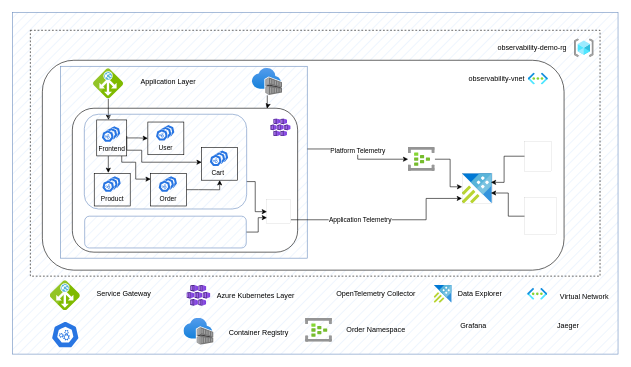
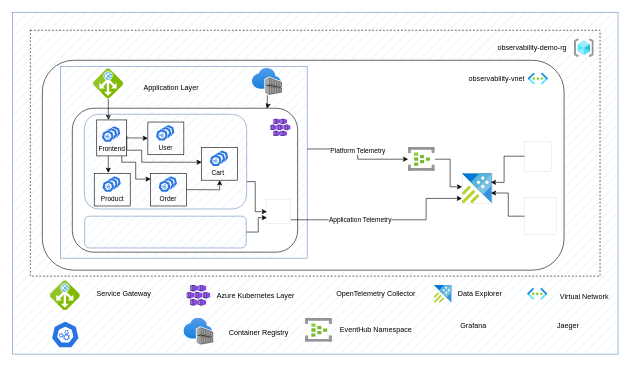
  <mxCell id="0" />
  <mxCell id="1" parent="0" />
  <mxCell id="2" value="" style="rounded=0;whiteSpace=wrap;html=1;fillColor=#dae8fc;strokeColor=#6c8ebf;fillStyle=hatch;labelPosition=center;verticalLabelPosition=top;align=center;verticalAlign=bottom;" parent="1" vertex="1"><mxGeometry x="20" y="20" width="1010" height="570" as="geometry" /></mxCell>
  <mxCell id="3" value="e" style="rounded=0;whiteSpace=wrap;html=1;dashed=1;fillColor=none;" parent="1" vertex="1"><mxGeometry x="50" y="50" width="950" height="410" as="geometry" /></mxCell>
  <mxCell id="4" value="" style="rounded=1;whiteSpace=wrap;html=1;" parent="1" vertex="1"><mxGeometry x="70" y="100" width="870" height="350" as="geometry" /></mxCell>
  <mxCell id="5" value="" style="image;aspect=fixed;html=1;points=[];align=center;fontSize=12;image=img/lib/azure2/networking/Virtual_Networks.svg;" parent="1" vertex="1"><mxGeometry x="880" y="121" width="33.5" height="20" as="geometry" /></mxCell>
  <mxCell id="6" value="observability-vnet" style="text;html=1;align=center;verticalAlign=middle;whiteSpace=wrap;rounded=0;" parent="1" vertex="1"><mxGeometry x="768" y="116" width="120" height="30" as="geometry" /></mxCell>
  <mxCell id="7" value="" style="image;aspect=fixed;html=1;points=[];align=left;fontSize=12;image=img/lib/azure2/general/Resource_Groups.svg;labelPosition=right;verticalLabelPosition=middle;verticalAlign=middle;" parent="1" vertex="1"><mxGeometry x="957" y="64" width="32.94" height="31" as="geometry" /></mxCell>
  <mxCell id="8" value="&lt;div style=&quot;text-align: left;&quot;&gt;&lt;span style=&quot;color: light-dark(rgb(0, 0, 0), rgb(255, 255, 255)); text-wrap: nowrap; background-color: rgb(255, 255, 255);&quot;&gt;observability-demo-rg&lt;/span&gt;&lt;/div&gt;" style="text;html=1;align=center;verticalAlign=middle;whiteSpace=wrap;rounded=0;" parent="1" vertex="1"><mxGeometry x="857" y="64" width="60" height="30" as="geometry" /></mxCell>
  <mxCell id="9" value="" style="image;aspect=fixed;html=1;points=[];align=center;fontSize=12;image=img/lib/azure2/networking/Virtual_Networks.svg;" parent="1" vertex="1"><mxGeometry x="879" y="480" width="33.5" height="20" as="geometry" /></mxCell>
  <mxCell id="10" value="Virtual Network" style="text;html=1;align=center;verticalAlign=middle;whiteSpace=wrap;rounded=0;" parent="1" vertex="1"><mxGeometry x="922.5" y="480" width="102" height="30" as="geometry" /></mxCell>
  <mxCell id="11" value="" style="image;sketch=0;aspect=fixed;html=1;points=[];align=center;fontSize=12;image=img/lib/mscae/Azure_Data_Explorer_Clusters.svg;imageBorder=default;strokeWidth=0.1;" parent="1" vertex="1"><mxGeometry x="770" y="289" width="50" height="50" as="geometry" /></mxCell>
  <mxCell id="12" value="" style="image;sketch=0;aspect=fixed;html=1;points=[];align=center;fontSize=12;image=img/lib/mscae/Azure_Data_Explorer_Clusters.svg;" parent="1" vertex="1"><mxGeometry x="723" y="475" width="30" height="30" as="geometry" /></mxCell>
  <mxCell id="13" value="Data Explorer" style="text;html=1;align=center;verticalAlign=middle;whiteSpace=wrap;rounded=0;" parent="1" vertex="1"><mxGeometry x="748.5" y="475" width="102" height="30" as="geometry" /></mxCell>
  <mxCell id="14" value="" style="shape=image;verticalLabelPosition=bottom;labelBackgroundColor=default;verticalAlign=top;aspect=fixed;imageAspect=0;image=https://opentelemetry.io/img/logos/opentelemetry-icon-color.png;" parent="1" vertex="1"><mxGeometry x="511" y="470" width="40" height="40" as="geometry" /></mxCell>
  <mxCell id="15" value="OpenTelemetry Collector" style="text;html=1;align=center;verticalAlign=middle;whiteSpace=wrap;rounded=0;" parent="1" vertex="1"><mxGeometry x="559" y="475" width="135" height="30" as="geometry" /></mxCell>
  <mxCell id="16" value="" style="shape=image;verticalLabelPosition=bottom;labelBackgroundColor=default;verticalAlign=top;aspect=fixed;imageAspect=0;image=https://static-00.iconduck.com/assets.00/grafana-color-icon-230x256-a4p6yuq1.png;imageBorder=default;strokeWidth=0.1;" parent="1" vertex="1"><mxGeometry x="874" y="235" width="44.93" height="50" as="geometry" /></mxCell>
  <mxCell id="17" value="" style="shape=image;verticalLabelPosition=bottom;labelBackgroundColor=default;verticalAlign=top;aspect=fixed;imageAspect=0;image=https://images.ctfassets.net/aw6mkmszlj4x/7tnHhWpXwdmm92zwouCJtI/54d97b73889930e44c3dbe638a859524/Jaeger_logo.png;imageBorder=default;strokeWidth=0.1;" parent="1" vertex="1"><mxGeometry x="874" y="329.5" width="53.62" height="61" as="geometry" /></mxCell>
  <mxCell id="18" value="" style="shape=image;verticalLabelPosition=bottom;labelBackgroundColor=default;verticalAlign=top;aspect=fixed;imageAspect=0;image=https://images.ctfassets.net/aw6mkmszlj4x/7tnHhWpXwdmm92zwouCJtI/54d97b73889930e44c3dbe638a859524/Jaeger_logo.png;" parent="1" vertex="1"><mxGeometry x="875.65" y="519" width="42.19" height="48" as="geometry" /></mxCell>
  <mxCell id="19" value="Jaeger" style="text;html=1;align=center;verticalAlign=middle;whiteSpace=wrap;rounded=0;" parent="1" vertex="1"><mxGeometry x="896" y="528" width="102" height="30" as="geometry" /></mxCell>
  <mxCell id="20" value="" style="shape=image;verticalLabelPosition=bottom;labelBackgroundColor=default;verticalAlign=top;aspect=fixed;imageAspect=0;image=https://static-00.iconduck.com/assets.00/grafana-color-icon-230x256-a4p6yuq1.png;" parent="1" vertex="1"><mxGeometry x="716.16" y="524.5" width="36.84" height="41" as="geometry" /></mxCell>
  <mxCell id="21" value="Grafana" style="text;html=1;align=center;verticalAlign=middle;whiteSpace=wrap;rounded=0;" parent="1" vertex="1"><mxGeometry x="753" y="528" width="72" height="30" as="geometry" /></mxCell>
  <mxCell id="22" style="edgeStyle=orthogonalEdgeStyle;rounded=0;orthogonalLoop=1;jettySize=auto;html=1;entryX=0.96;entryY=0.647;entryDx=0;entryDy=0;entryPerimeter=0;" parent="1" source="17" target="11" edge="1"><mxGeometry relative="1" as="geometry" /></mxCell>
  <mxCell id="23" style="edgeStyle=orthogonalEdgeStyle;rounded=0;orthogonalLoop=1;jettySize=auto;html=1;entryX=0.96;entryY=0.291;entryDx=0;entryDy=0;entryPerimeter=0;" parent="1" source="16" target="11" edge="1"><mxGeometry relative="1" as="geometry"><Array as="points"><mxPoint x="840" y="260" /><mxPoint x="840" y="304" /></Array></mxGeometry></mxCell>
  <mxCell id="24" value="" style="image;aspect=fixed;html=1;points=[];align=center;fontSize=12;image=img/lib/azure2/iot/Event_Hubs.svg;" parent="1" vertex="1"><mxGeometry x="680" y="245" width="44.67" height="40" as="geometry" /></mxCell>
  <mxCell id="25" style="edgeStyle=orthogonalEdgeStyle;rounded=0;orthogonalLoop=1;jettySize=auto;html=1;" parent="1" source="24" target="11" edge="1"><mxGeometry relative="1" as="geometry"><Array as="points"><mxPoint x="750" y="265" /><mxPoint x="750" y="311" /></Array></mxGeometry></mxCell>
  <mxCell id="26" value="" style="image;aspect=fixed;html=1;points=[];align=center;fontSize=12;image=img/lib/azure2/iot/Event_Hubs.svg;" parent="1" vertex="1"><mxGeometry x="508.66" y="530" width="44.67" height="40" as="geometry" /></mxCell>
- <mxCell id="27" value="Order Namespace" style="text;html=1;align=center;verticalAlign=middle;whiteSpace=wrap;rounded=0;" parent="1" vertex="1"><mxGeometry x="559" y="535" width="135" height="30" as="geometry" /></mxCell>
+ <mxCell id="27" value="EventHub Namespace" style="text;html=1;align=center;verticalAlign=middle;whiteSpace=wrap;rounded=0;" parent="1" vertex="1"><mxGeometry x="559" y="535" width="135" height="30" as="geometry" /></mxCell>
  <mxCell id="28" style="edgeStyle=orthogonalEdgeStyle;rounded=0;orthogonalLoop=1;jettySize=auto;html=1;exitX=0.999;exitY=0.431;exitDx=0;exitDy=0;exitPerimeter=0;" parent="1" source="30" target="24" edge="1"><mxGeometry relative="1" as="geometry" /></mxCell>
  <mxCell id="29" value="Platform Telemetry" style="edgeLabel;html=1;align=center;verticalAlign=middle;resizable=0;points=[];" parent="28" vertex="1" connectable="0"><mxGeometry x="-0.068" relative="1" as="geometry"><mxPoint as="offset" /></mxGeometry></mxCell>
  <mxCell id="30" value="" style="rounded=0;whiteSpace=wrap;html=1;fillColor=#dae8fc;strokeColor=#6c8ebf;fillStyle=hatch;labelPosition=center;verticalLabelPosition=top;align=center;verticalAlign=bottom;" parent="1" vertex="1"><mxGeometry x="100" y="110" width="411.7" height="320" as="geometry" /></mxCell>
- <mxCell id="31" value="Application Layer" style="text;html=1;align=center;verticalAlign=middle;whiteSpace=wrap;rounded=0;" parent="1" vertex="1"><mxGeometry x="219.77" y="121" width="120" height="30" as="geometry" /></mxCell>
+ <mxCell id="31" value="Application Layer" style="text;html=1;align=center;verticalAlign=middle;whiteSpace=wrap;rounded=0;" parent="1" vertex="1"><mxGeometry x="224.77" y="131" width="120" height="30" as="geometry" /></mxCell>
  <mxCell id="32" value="" style="rounded=1;whiteSpace=wrap;html=1;" parent="1" vertex="1"><mxGeometry x="120" y="180" width="375.7" height="240" as="geometry" /></mxCell>
  <mxCell id="33" value="" style="image;aspect=fixed;html=1;points=[];align=center;fontSize=12;image=img/lib/azure2/compute/Kubernetes_Services.svg;" parent="1" vertex="1"><mxGeometry x="450.54" y="197.5" width="34" height="30" as="geometry" /></mxCell>
  <mxCell id="34" value="" style="image;aspect=fixed;html=1;points=[];align=center;fontSize=12;image=img/lib/azure2/compute/Kubernetes_Services.svg;" parent="1" vertex="1"><mxGeometry x="311" y="475" width="39.67" height="35" as="geometry" /></mxCell>
  <mxCell id="35" value="Azure Kubernetes Layer" style="text;html=1;align=center;verticalAlign=middle;whiteSpace=wrap;rounded=0;" parent="1" vertex="1"><mxGeometry x="351" y="477.5" width="150" height="30" as="geometry" /></mxCell>
  <mxCell id="36" value="" style="image;sketch=0;aspect=fixed;html=1;points=[];align=center;fontSize=12;image=img/lib/mscae/Application_Gateway.svg;" parent="1" vertex="1"><mxGeometry x="155" y="114" width="50" height="50" as="geometry" /></mxCell>
  <mxCell id="37" value="" style="image;sketch=0;aspect=fixed;html=1;points=[];align=center;fontSize=12;image=img/lib/mscae/Application_Gateway.svg;" parent="1" vertex="1"><mxGeometry x="83" y="467.5" width="50" height="50" as="geometry" /></mxCell>
  <mxCell id="38" value="Service Gateway" style="text;html=1;align=center;verticalAlign=middle;whiteSpace=wrap;rounded=0;" parent="1" vertex="1"><mxGeometry x="131" y="475" width="150" height="30" as="geometry" /></mxCell>
  <mxCell id="39" style="edgeStyle=orthogonalEdgeStyle;rounded=0;orthogonalLoop=1;jettySize=auto;html=1;entryX=0.39;entryY=-0.001;entryDx=0;entryDy=0;entryPerimeter=0;" parent="1" source="36" target="53" edge="1"><mxGeometry relative="1" as="geometry" /></mxCell>
  <mxCell id="40" value="" style="image;aspect=fixed;html=1;points=[];align=center;fontSize=12;image=img/lib/azure2/containers/Container_Registries.svg;" parent="1" vertex="1"><mxGeometry x="420" y="113.5" width="50.16" height="45" as="geometry" /></mxCell>
  <mxCell id="41" style="edgeStyle=orthogonalEdgeStyle;rounded=0;orthogonalLoop=1;jettySize=auto;html=1;entryX=1;entryY=0.711;entryDx=0;entryDy=0;startArrow=classic;startFill=1;endArrow=none;entryPerimeter=0;" parent="1" source="42" target="45" edge="1"><mxGeometry relative="1" as="geometry"><Array as="points"><mxPoint x="425" y="353" /><mxPoint x="425" y="303" /></Array></mxGeometry></mxCell>
  <mxCell id="42" value="" style="shape=image;verticalLabelPosition=bottom;labelBackgroundColor=default;verticalAlign=top;aspect=fixed;imageAspect=0;image=https://opentelemetry.io/img/logos/opentelemetry-icon-color.png;imageBorder=default;strokeWidth=0.1;" parent="1" vertex="1"><mxGeometry x="444.54" y="332.5" width="40" height="40" as="geometry" /></mxCell>
  <mxCell id="43" style="edgeStyle=orthogonalEdgeStyle;rounded=0;orthogonalLoop=1;jettySize=auto;html=1;entryX=-0.006;entryY=0.828;entryDx=0;entryDy=0;entryPerimeter=0;" parent="1" source="42" target="11" edge="1"><mxGeometry relative="1" as="geometry"><Array as="points"><mxPoint x="710" y="366" /><mxPoint x="710" y="330" /></Array></mxGeometry></mxCell>
  <mxCell id="44" value="Application Telemetry" style="edgeLabel;html=1;align=center;verticalAlign=middle;resizable=0;points=[];" parent="43" vertex="1" connectable="0"><mxGeometry x="-0.281" y="1" relative="1" as="geometry"><mxPoint as="offset" /></mxGeometry></mxCell>
  <mxCell id="45" value="" style="rounded=1;whiteSpace=wrap;html=1;fillColor=#dae8fc;strokeColor=#6c8ebf;fillStyle=hatch;labelPosition=center;verticalLabelPosition=top;align=center;verticalAlign=bottom;" parent="1" vertex="1"><mxGeometry x="140" y="190" width="270.7" height="158" as="geometry" /></mxCell>
  <mxCell id="46" value="&lt;span style=&quot;font-size: 11px;&quot;&gt;Product&lt;/span&gt;" style="text;html=1;align=center;verticalAlign=middle;whiteSpace=wrap;rounded=0;fontFamily=Helvetica;fontSize=12;fontColor=default;" parent="1" vertex="1"><mxGeometry x="156.53" y="316" width="60" height="30" as="geometry" /></mxCell>
  <mxCell id="47" value="&lt;font style=&quot;font-size: 11px;&quot;&gt;Order&lt;/font&gt;" style="text;html=1;align=center;verticalAlign=middle;whiteSpace=wrap;rounded=0;fontFamily=Helvetica;fontSize=12;fontColor=default;" parent="1" vertex="1"><mxGeometry x="250.36" y="316" width="60" height="30" as="geometry" /></mxCell>
  <mxCell id="48" value="" style="aspect=fixed;sketch=0;html=1;dashed=0;whitespace=wrap;verticalLabelPosition=bottom;verticalAlign=top;fillColor=#2875E2;strokeColor=#ffffff;points=[[0.005,0.63,0],[0.1,0.2,0],[0.9,0.2,0],[0.5,0,0],[0.995,0.63,0],[0.72,0.99,0],[0.5,1,0],[0.28,0.99,0]];shape=mxgraph.kubernetes.icon2;prIcon=api" parent="1" vertex="1"><mxGeometry x="179.7" y="209.5" width="20.83" height="20" as="geometry" /></mxCell>
  <mxCell id="49" value="" style="aspect=fixed;sketch=0;html=1;dashed=0;whitespace=wrap;verticalLabelPosition=bottom;verticalAlign=top;fillColor=#2875E2;strokeColor=#ffffff;points=[[0.005,0.63,0],[0.1,0.2,0],[0.9,0.2,0],[0.5,0,0],[0.995,0.63,0],[0.72,0.99,0],[0.5,1,0],[0.28,0.99,0]];shape=mxgraph.kubernetes.icon2;prIcon=api" parent="1" vertex="1"><mxGeometry x="174.7" y="212.5" width="20.83" height="20" as="geometry" /></mxCell>
  <mxCell id="50" value="" style="aspect=fixed;sketch=0;html=1;dashed=0;whitespace=wrap;verticalLabelPosition=bottom;verticalAlign=top;fillColor=#2875E2;strokeColor=#ffffff;points=[[0.005,0.63,0],[0.1,0.2,0],[0.9,0.2,0],[0.5,0,0],[0.995,0.63,0],[0.72,0.99,0],[0.5,1,0],[0.28,0.99,0]];shape=mxgraph.kubernetes.icon2;prIcon=api" parent="1" vertex="1"><mxGeometry x="168.7" y="216.5" width="20.83" height="20" as="geometry" /></mxCell>
  <mxCell id="51" style="edgeStyle=orthogonalEdgeStyle;rounded=0;orthogonalLoop=1;jettySize=auto;html=1;entryX=0;entryY=0.5;entryDx=0;entryDy=0;" parent="1" source="53" target="58" edge="1"><mxGeometry relative="1" as="geometry" /></mxCell>
  <mxCell id="52" style="edgeStyle=orthogonalEdgeStyle;rounded=0;orthogonalLoop=1;jettySize=auto;html=1;exitX=1.001;exitY=0.446;exitDx=0;exitDy=0;exitPerimeter=0;" parent="1" source="53" edge="1"><mxGeometry relative="1" as="geometry"><mxPoint x="335.7" y="270" as="targetPoint" /><Array as="points"><mxPoint x="210.7" y="250" /><mxPoint x="235.7" y="250" /><mxPoint x="235.7" y="270" /></Array></mxGeometry></mxCell>
  <mxCell id="53" value="" style="rounded=0;whiteSpace=wrap;html=1;align=center;verticalAlign=middle;fontFamily=Helvetica;fontSize=12;fontColor=default;fillColor=none;gradientColor=none;" parent="1" vertex="1"><mxGeometry x="160.7" y="199.5" width="50" height="60" as="geometry" /></mxCell>
  <mxCell id="54" value="&lt;font style=&quot;font-size: 11px;&quot;&gt;Frontend&lt;/font&gt;" style="text;html=1;align=center;verticalAlign=middle;whiteSpace=wrap;rounded=0;fontFamily=Helvetica;fontSize=12;fontColor=default;" parent="1" vertex="1"><mxGeometry x="155.7" y="232.5" width="60" height="30" as="geometry" /></mxCell>
  <mxCell id="55" value="" style="aspect=fixed;sketch=0;html=1;dashed=0;whitespace=wrap;verticalLabelPosition=bottom;verticalAlign=top;fillColor=#2875E2;strokeColor=#ffffff;points=[[0.005,0.63,0],[0.1,0.2,0],[0.9,0.2,0],[0.5,0,0],[0.995,0.63,0],[0.72,0.99,0],[0.5,1,0],[0.28,0.99,0]];shape=mxgraph.kubernetes.icon2;prIcon=api" parent="1" vertex="1"><mxGeometry x="269.94" y="207.5" width="20.83" height="20" as="geometry" /></mxCell>
  <mxCell id="56" value="" style="aspect=fixed;sketch=0;html=1;dashed=0;whitespace=wrap;verticalLabelPosition=bottom;verticalAlign=top;fillColor=#2875E2;strokeColor=#ffffff;points=[[0.005,0.63,0],[0.1,0.2,0],[0.9,0.2,0],[0.5,0,0],[0.995,0.63,0],[0.72,0.99,0],[0.5,1,0],[0.28,0.99,0]];shape=mxgraph.kubernetes.icon2;prIcon=api" parent="1" vertex="1"><mxGeometry x="264.94" y="210.5" width="20.83" height="20" as="geometry" /></mxCell>
  <mxCell id="57" value="" style="aspect=fixed;sketch=0;html=1;dashed=0;whitespace=wrap;verticalLabelPosition=bottom;verticalAlign=top;fillColor=#2875E2;strokeColor=#ffffff;points=[[0.005,0.63,0],[0.1,0.2,0],[0.9,0.2,0],[0.5,0,0],[0.995,0.63,0],[0.72,0.99,0],[0.5,1,0],[0.28,0.99,0]];shape=mxgraph.kubernetes.icon2;prIcon=api" parent="1" vertex="1"><mxGeometry x="258.94" y="214.5" width="20.83" height="20" as="geometry" /></mxCell>
  <mxCell id="58" value="" style="rounded=0;whiteSpace=wrap;html=1;align=center;verticalAlign=middle;fontFamily=Helvetica;fontSize=12;fontColor=default;fillColor=none;gradientColor=none;" parent="1" vertex="1"><mxGeometry x="245.94" y="203" width="60" height="54.5" as="geometry" /></mxCell>
  <mxCell id="59" value="&lt;font style=&quot;font-size: 11px;&quot;&gt;User&lt;/font&gt;" style="text;html=1;align=center;verticalAlign=middle;whiteSpace=wrap;rounded=0;fontFamily=Helvetica;fontSize=12;fontColor=default;" parent="1" vertex="1"><mxGeometry x="245.94" y="230.5" width="60" height="30" as="geometry" /></mxCell>
  <mxCell id="60" value="" style="aspect=fixed;sketch=0;html=1;dashed=0;whitespace=wrap;verticalLabelPosition=bottom;verticalAlign=top;fillColor=#2875E2;strokeColor=#ffffff;points=[[0.005,0.63,0],[0.1,0.2,0],[0.9,0.2,0],[0.5,0,0],[0.995,0.63,0],[0.72,0.99,0],[0.5,1,0],[0.28,0.99,0]];shape=mxgraph.kubernetes.icon2;prIcon=api" parent="1" vertex="1"><mxGeometry x="180.53" y="293" width="20.83" height="20" as="geometry" /></mxCell>
  <mxCell id="61" value="" style="aspect=fixed;sketch=0;html=1;dashed=0;whitespace=wrap;verticalLabelPosition=bottom;verticalAlign=top;fillColor=#2875E2;strokeColor=#ffffff;points=[[0.005,0.63,0],[0.1,0.2,0],[0.9,0.2,0],[0.5,0,0],[0.995,0.63,0],[0.72,0.99,0],[0.5,1,0],[0.28,0.99,0]];shape=mxgraph.kubernetes.icon2;prIcon=api" parent="1" vertex="1"><mxGeometry x="175.53" y="296" width="20.83" height="20" as="geometry" /></mxCell>
  <mxCell id="62" value="" style="aspect=fixed;sketch=0;html=1;dashed=0;whitespace=wrap;verticalLabelPosition=bottom;verticalAlign=top;fillColor=#2875E2;strokeColor=#ffffff;points=[[0.005,0.63,0],[0.1,0.2,0],[0.9,0.2,0],[0.5,0,0],[0.995,0.63,0],[0.72,0.99,0],[0.5,1,0],[0.28,0.99,0]];shape=mxgraph.kubernetes.icon2;prIcon=api" parent="1" vertex="1"><mxGeometry x="169.53" y="300" width="20.83" height="20" as="geometry" /></mxCell>
  <mxCell id="63" value="" style="rounded=0;whiteSpace=wrap;html=1;align=center;verticalAlign=middle;fontFamily=Helvetica;fontSize=12;fontColor=default;fillColor=none;gradientColor=none;" parent="1" vertex="1"><mxGeometry x="156.53" y="288.5" width="60" height="54.5" as="geometry" /></mxCell>
  <mxCell id="64" style="edgeStyle=orthogonalEdgeStyle;rounded=0;orthogonalLoop=1;jettySize=auto;html=1;entryX=0.391;entryY=-0.014;entryDx=0;entryDy=0;entryPerimeter=0;exitX=0.405;exitY=0.911;exitDx=0;exitDy=0;exitPerimeter=0;" parent="1" source="54" target="63" edge="1"><mxGeometry relative="1" as="geometry"><mxPoint x="185.7" y="260" as="sourcePoint" /></mxGeometry></mxCell>
  <mxCell id="65" value="" style="aspect=fixed;sketch=0;html=1;dashed=0;whitespace=wrap;verticalLabelPosition=bottom;verticalAlign=top;fillColor=#2875E2;strokeColor=#ffffff;points=[[0.005,0.63,0],[0.1,0.2,0],[0.9,0.2,0],[0.5,0,0],[0.995,0.63,0],[0.72,0.99,0],[0.5,1,0],[0.28,0.99,0]];shape=mxgraph.kubernetes.icon2;prIcon=api" parent="1" vertex="1"><mxGeometry x="274.36" y="293" width="20.83" height="20" as="geometry" /></mxCell>
  <mxCell id="66" value="" style="aspect=fixed;sketch=0;html=1;dashed=0;whitespace=wrap;verticalLabelPosition=bottom;verticalAlign=top;fillColor=#2875E2;strokeColor=#ffffff;points=[[0.005,0.63,0],[0.1,0.2,0],[0.9,0.2,0],[0.5,0,0],[0.995,0.63,0],[0.72,0.99,0],[0.5,1,0],[0.28,0.99,0]];shape=mxgraph.kubernetes.icon2;prIcon=api" parent="1" vertex="1"><mxGeometry x="269.36" y="296" width="20.83" height="20" as="geometry" /></mxCell>
  <mxCell id="67" value="" style="aspect=fixed;sketch=0;html=1;dashed=0;whitespace=wrap;verticalLabelPosition=bottom;verticalAlign=top;fillColor=#2875E2;strokeColor=#ffffff;points=[[0.005,0.63,0],[0.1,0.2,0],[0.9,0.2,0],[0.5,0,0],[0.995,0.63,0],[0.72,0.99,0],[0.5,1,0],[0.28,0.99,0]];shape=mxgraph.kubernetes.icon2;prIcon=api" parent="1" vertex="1"><mxGeometry x="263.36" y="300" width="20.83" height="20" as="geometry" /></mxCell>
  <mxCell id="68" style="edgeStyle=orthogonalEdgeStyle;rounded=0;orthogonalLoop=1;jettySize=auto;html=1;entryX=0.5;entryY=1;entryDx=0;entryDy=0;" parent="1" source="69" target="73" edge="1"><mxGeometry relative="1" as="geometry"><Array as="points"><mxPoint x="330.7" y="316" /><mxPoint x="365.7" y="316" /></Array></mxGeometry></mxCell>
  <mxCell id="69" value="" style="rounded=0;whiteSpace=wrap;html=1;align=center;verticalAlign=middle;fontFamily=Helvetica;fontSize=12;fontColor=default;fillColor=none;gradientColor=none;" parent="1" vertex="1"><mxGeometry x="250.36" y="288.5" width="60" height="54.5" as="geometry" /></mxCell>
  <mxCell id="70" value="" style="aspect=fixed;sketch=0;html=1;dashed=0;whitespace=wrap;verticalLabelPosition=bottom;verticalAlign=top;fillColor=#2875E2;strokeColor=#ffffff;points=[[0.005,0.63,0],[0.1,0.2,0],[0.9,0.2,0],[0.5,0,0],[0.995,0.63,0],[0.72,0.99,0],[0.5,1,0],[0.28,0.99,0]];shape=mxgraph.kubernetes.icon2;prIcon=api" parent="1" vertex="1"><mxGeometry x="359.7" y="250" width="20.83" height="20" as="geometry" /></mxCell>
  <mxCell id="71" value="" style="aspect=fixed;sketch=0;html=1;dashed=0;whitespace=wrap;verticalLabelPosition=bottom;verticalAlign=top;fillColor=#2875E2;strokeColor=#ffffff;points=[[0.005,0.63,0],[0.1,0.2,0],[0.9,0.2,0],[0.5,0,0],[0.995,0.63,0],[0.72,0.99,0],[0.5,1,0],[0.28,0.99,0]];shape=mxgraph.kubernetes.icon2;prIcon=api" parent="1" vertex="1"><mxGeometry x="354.7" y="253" width="20.83" height="20" as="geometry" /></mxCell>
  <mxCell id="72" value="" style="aspect=fixed;sketch=0;html=1;dashed=0;whitespace=wrap;verticalLabelPosition=bottom;verticalAlign=top;fillColor=#2875E2;strokeColor=#ffffff;points=[[0.005,0.63,0],[0.1,0.2,0],[0.9,0.2,0],[0.5,0,0],[0.995,0.63,0],[0.72,0.99,0],[0.5,1,0],[0.28,0.99,0]];shape=mxgraph.kubernetes.icon2;prIcon=api" parent="1" vertex="1"><mxGeometry x="348.7" y="257" width="20.83" height="20" as="geometry" /></mxCell>
  <mxCell id="73" value="" style="rounded=0;whiteSpace=wrap;html=1;align=center;verticalAlign=middle;fontFamily=Helvetica;fontSize=12;fontColor=default;fillColor=none;gradientColor=none;" parent="1" vertex="1"><mxGeometry x="335.7" y="245.5" width="60" height="54.5" as="geometry" /></mxCell>
  <mxCell id="74" value="&lt;font style=&quot;font-size: 11px;&quot;&gt;Cart&lt;/font&gt;" style="text;html=1;align=center;verticalAlign=middle;whiteSpace=wrap;rounded=0;fontFamily=Helvetica;fontSize=12;fontColor=default;" parent="1" vertex="1"><mxGeometry x="342.7" y="279" width="40" height="17" as="geometry" /></mxCell>
  <mxCell id="75" style="edgeStyle=orthogonalEdgeStyle;rounded=0;orthogonalLoop=1;jettySize=auto;html=1;entryX=0.006;entryY=0.178;entryDx=0;entryDy=0;entryPerimeter=0;" parent="1" target="69" edge="1"><mxGeometry relative="1" as="geometry"><mxPoint x="202.36" y="259.5" as="sourcePoint" /><mxPoint x="266.78" y="297.601" as="targetPoint" /><Array as="points"><mxPoint x="202.7" y="270" /><mxPoint x="225.7" y="270" /><mxPoint x="225.7" y="298" /></Array></mxGeometry></mxCell>
  <mxCell id="76" value="" style="aspect=fixed;sketch=0;html=1;dashed=0;whitespace=wrap;verticalLabelPosition=bottom;verticalAlign=top;fillColor=#2875E2;strokeColor=#ffffff;points=[[0.005,0.63,0],[0.1,0.2,0],[0.9,0.2,0],[0.5,0,0],[0.995,0.63,0],[0.72,0.99,0],[0.5,1,0],[0.28,0.99,0]];shape=mxgraph.kubernetes.icon2;prIcon=api" parent="1" vertex="1"><mxGeometry x="84.83" y="535" width="46.87" height="45" as="geometry" /></mxCell>
  <mxCell id="77" value="" style="image;aspect=fixed;html=1;points=[];align=center;fontSize=12;image=img/lib/azure2/containers/Container_Registries.svg;" parent="1" vertex="1"><mxGeometry x="305.76" y="530" width="50.16" height="45" as="geometry" /></mxCell>
  <mxCell id="78" value="Container Registry" style="text;html=1;align=center;verticalAlign=middle;whiteSpace=wrap;rounded=0;" parent="1" vertex="1"><mxGeometry x="355.92" y="540" width="150" height="30" as="geometry" /></mxCell>
  <mxCell id="79" style="edgeStyle=orthogonalEdgeStyle;rounded=0;orthogonalLoop=1;jettySize=auto;html=1;entryX=0.864;entryY=0.002;entryDx=0;entryDy=0;entryPerimeter=0;" edge="1" parent="1" source="40" target="32"><mxGeometry relative="1" as="geometry" /></mxCell>
  <mxCell id="80" style="edgeStyle=orthogonalEdgeStyle;rounded=0;orthogonalLoop=1;jettySize=auto;html=1;entryX=0;entryY=0.75;entryDx=0;entryDy=0;" edge="1" parent="1" source="81" target="42"><mxGeometry relative="1" as="geometry" /></mxCell>
  <mxCell id="81" value="" style="rounded=1;whiteSpace=wrap;html=1;fillColor=#dae8fc;strokeColor=#6c8ebf;fillStyle=hatch;labelPosition=center;verticalLabelPosition=top;align=center;verticalAlign=bottom;" vertex="1" parent="1"><mxGeometry x="140.59" y="360" width="269.41" height="53" as="geometry" /></mxCell>
  <mxCell id="82" value="" style="shape=image;verticalLabelPosition=bottom;labelBackgroundColor=default;verticalAlign=top;aspect=fixed;imageAspect=0;image=https://symbols-electrical.getvecta.com/stencil_80/70_fluentbit.0a386bec60.png;clipPath=inset(33.33% 0.33% 33.67% 0%);" vertex="1" parent="1"><mxGeometry x="188.94" y="359.75" width="160.83" height="53.25" as="geometry" /></mxCell>
